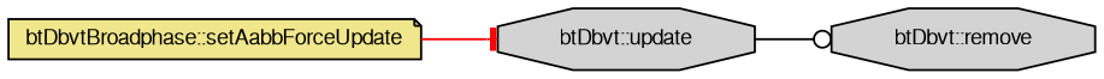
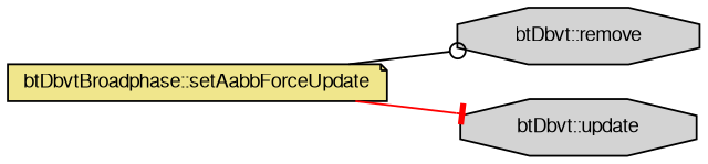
  digraph {
    rankdir=LR
    node [color=black fillcolor=lightgrey fontname=FreeSans fontsize=10 shape=octagon style=filled]
    edge [fontname=FreeSans fontsize=10 labelfontname=FreeSans labelfontsize=10 style=solid]
    n1 [fillcolor=khaki fontcolor=black height=0.2 label="btDbvtBroadphase::setAabbForceUpdate" shape=note width=0.4]
    n2 [height=0.2 label="btDbvt::remove" width=0.4]
    n3 [height=0.2 label="btDbvt::update" width=0.4]
-   n3 -> n2 [arrowhead=odot color=black]
+   n1 -> n2 [arrowhead=odot color=black]
    n1 -> n3 [arrowhead=tee color=red]
  }
